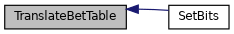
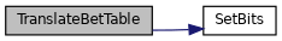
  digraph {
    rankdir=LR
    node [color=black fontname=Helvetica fontsize=10 shape=record style=filled]
    n1 [fillcolor=grey75 fontcolor=black height=0.2 label=TranslateBetTable width=0.4]
    n2 [fillcolor=white height=0.2 label=SetBits width=0.4]
-   n2 -> n1 [color=midnightblue fontname=Helvetica fontsize=10 labelfontname=Helvetica labelfontsize=10 style=solid]
+   n1 -> n2 [color=midnightblue fontname=Helvetica fontsize=10 labelfontname=Helvetica labelfontsize=10 style=solid]
  }
